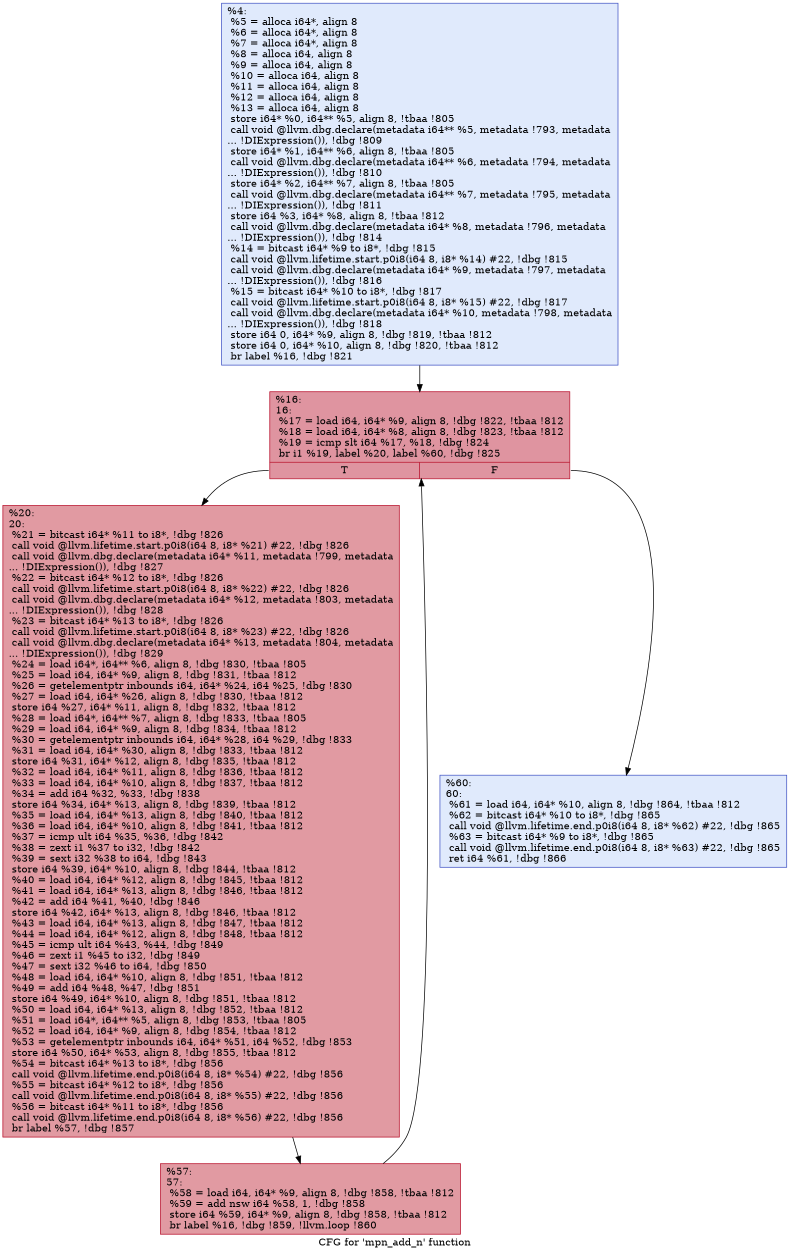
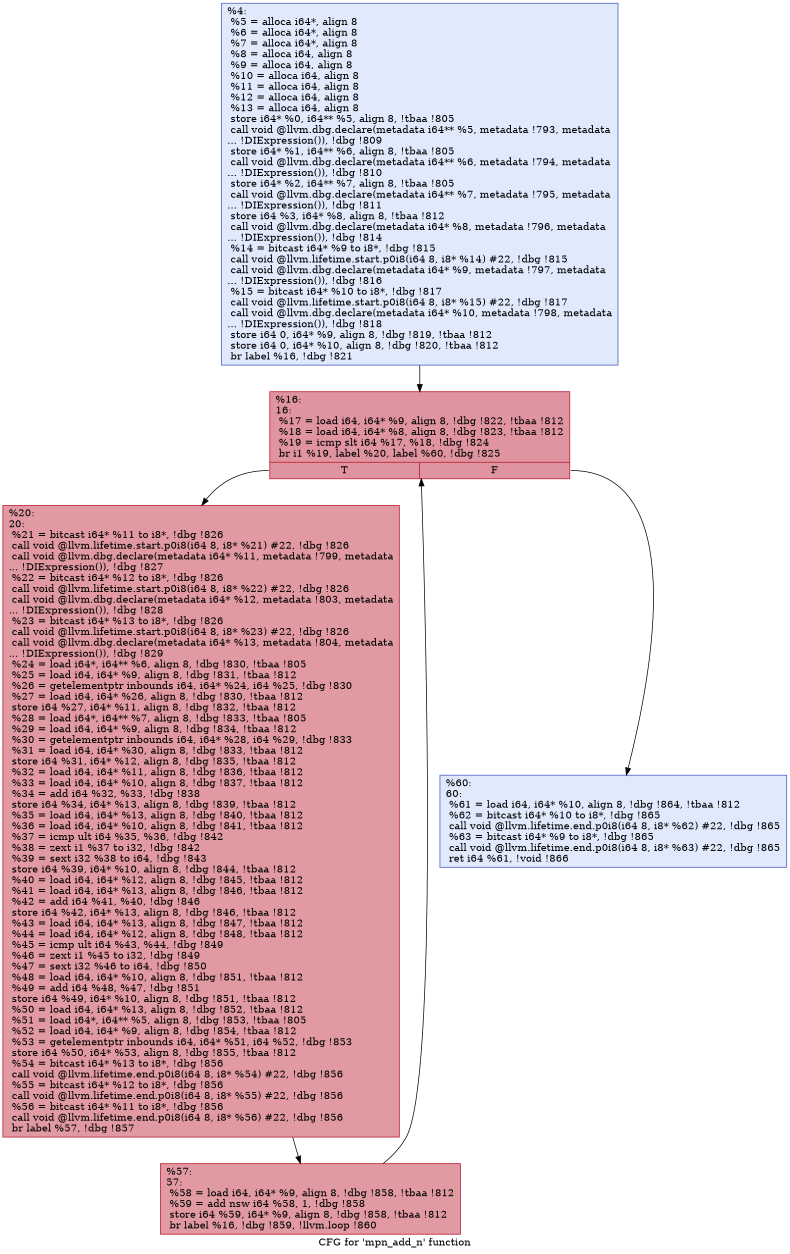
  digraph {
    label="CFG for 'mpn_add_n' function"
    node [color="#b70d28ff" fillcolor="#b9d0f970" shape=record style=filled]
    n1 [color="#3d50c3ff" label="{%4:\l  %5 = alloca i64*, align 8\l  %6 = alloca i64*, align 8\l  %7 = alloca i64*, align 8\l  %8 = alloca i64, align 8\l  %9 = alloca i64, align 8\l  %10 = alloca i64, align 8\l  %11 = alloca i64, align 8\l  %12 = alloca i64, align 8\l  %13 = alloca i64, align 8\l  store i64* %0, i64** %5, align 8, !tbaa !805\l  call void @llvm.dbg.declare(metadata i64** %5, metadata !793, metadata\l... !DIExpression()), !dbg !809\l  store i64* %1, i64** %6, align 8, !tbaa !805\l  call void @llvm.dbg.declare(metadata i64** %6, metadata !794, metadata\l... !DIExpression()), !dbg !810\l  store i64* %2, i64** %7, align 8, !tbaa !805\l  call void @llvm.dbg.declare(metadata i64** %7, metadata !795, metadata\l... !DIExpression()), !dbg !811\l  store i64 %3, i64* %8, align 8, !tbaa !812\l  call void @llvm.dbg.declare(metadata i64* %8, metadata !796, metadata\l... !DIExpression()), !dbg !814\l  %14 = bitcast i64* %9 to i8*, !dbg !815\l  call void @llvm.lifetime.start.p0i8(i64 8, i8* %14) #22, !dbg !815\l  call void @llvm.dbg.declare(metadata i64* %9, metadata !797, metadata\l... !DIExpression()), !dbg !816\l  %15 = bitcast i64* %10 to i8*, !dbg !817\l  call void @llvm.lifetime.start.p0i8(i64 8, i8* %15) #22, !dbg !817\l  call void @llvm.dbg.declare(metadata i64* %10, metadata !798, metadata\l... !DIExpression()), !dbg !818\l  store i64 0, i64* %9, align 8, !dbg !819, !tbaa !812\l  store i64 0, i64* %10, align 8, !dbg !820, !tbaa !812\l  br label %16, !dbg !821\l}"]
    n2 [fillcolor="#b70d2870" label="{%16:\l16:                                               \l  %17 = load i64, i64* %9, align 8, !dbg !822, !tbaa !812\l  %18 = load i64, i64* %8, align 8, !dbg !823, !tbaa !812\l  %19 = icmp slt i64 %17, %18, !dbg !824\l  br i1 %19, label %20, label %60, !dbg !825\l|{<s0>T|<s1>F}}"]
    n3 [fillcolor="#bb1b2c70" label="{%20:\l20:                                               \l  %21 = bitcast i64* %11 to i8*, !dbg !826\l  call void @llvm.lifetime.start.p0i8(i64 8, i8* %21) #22, !dbg !826\l  call void @llvm.dbg.declare(metadata i64* %11, metadata !799, metadata\l... !DIExpression()), !dbg !827\l  %22 = bitcast i64* %12 to i8*, !dbg !826\l  call void @llvm.lifetime.start.p0i8(i64 8, i8* %22) #22, !dbg !826\l  call void @llvm.dbg.declare(metadata i64* %12, metadata !803, metadata\l... !DIExpression()), !dbg !828\l  %23 = bitcast i64* %13 to i8*, !dbg !826\l  call void @llvm.lifetime.start.p0i8(i64 8, i8* %23) #22, !dbg !826\l  call void @llvm.dbg.declare(metadata i64* %13, metadata !804, metadata\l... !DIExpression()), !dbg !829\l  %24 = load i64*, i64** %6, align 8, !dbg !830, !tbaa !805\l  %25 = load i64, i64* %9, align 8, !dbg !831, !tbaa !812\l  %26 = getelementptr inbounds i64, i64* %24, i64 %25, !dbg !830\l  %27 = load i64, i64* %26, align 8, !dbg !830, !tbaa !812\l  store i64 %27, i64* %11, align 8, !dbg !832, !tbaa !812\l  %28 = load i64*, i64** %7, align 8, !dbg !833, !tbaa !805\l  %29 = load i64, i64* %9, align 8, !dbg !834, !tbaa !812\l  %30 = getelementptr inbounds i64, i64* %28, i64 %29, !dbg !833\l  %31 = load i64, i64* %30, align 8, !dbg !833, !tbaa !812\l  store i64 %31, i64* %12, align 8, !dbg !835, !tbaa !812\l  %32 = load i64, i64* %11, align 8, !dbg !836, !tbaa !812\l  %33 = load i64, i64* %10, align 8, !dbg !837, !tbaa !812\l  %34 = add i64 %32, %33, !dbg !838\l  store i64 %34, i64* %13, align 8, !dbg !839, !tbaa !812\l  %35 = load i64, i64* %13, align 8, !dbg !840, !tbaa !812\l  %36 = load i64, i64* %10, align 8, !dbg !841, !tbaa !812\l  %37 = icmp ult i64 %35, %36, !dbg !842\l  %38 = zext i1 %37 to i32, !dbg !842\l  %39 = sext i32 %38 to i64, !dbg !843\l  store i64 %39, i64* %10, align 8, !dbg !844, !tbaa !812\l  %40 = load i64, i64* %12, align 8, !dbg !845, !tbaa !812\l  %41 = load i64, i64* %13, align 8, !dbg !846, !tbaa !812\l  %42 = add i64 %41, %40, !dbg !846\l  store i64 %42, i64* %13, align 8, !dbg !846, !tbaa !812\l  %43 = load i64, i64* %13, align 8, !dbg !847, !tbaa !812\l  %44 = load i64, i64* %12, align 8, !dbg !848, !tbaa !812\l  %45 = icmp ult i64 %43, %44, !dbg !849\l  %46 = zext i1 %45 to i32, !dbg !849\l  %47 = sext i32 %46 to i64, !dbg !850\l  %48 = load i64, i64* %10, align 8, !dbg !851, !tbaa !812\l  %49 = add i64 %48, %47, !dbg !851\l  store i64 %49, i64* %10, align 8, !dbg !851, !tbaa !812\l  %50 = load i64, i64* %13, align 8, !dbg !852, !tbaa !812\l  %51 = load i64*, i64** %5, align 8, !dbg !853, !tbaa !805\l  %52 = load i64, i64* %9, align 8, !dbg !854, !tbaa !812\l  %53 = getelementptr inbounds i64, i64* %51, i64 %52, !dbg !853\l  store i64 %50, i64* %53, align 8, !dbg !855, !tbaa !812\l  %54 = bitcast i64* %13 to i8*, !dbg !856\l  call void @llvm.lifetime.end.p0i8(i64 8, i8* %54) #22, !dbg !856\l  %55 = bitcast i64* %12 to i8*, !dbg !856\l  call void @llvm.lifetime.end.p0i8(i64 8, i8* %55) #22, !dbg !856\l  %56 = bitcast i64* %11 to i8*, !dbg !856\l  call void @llvm.lifetime.end.p0i8(i64 8, i8* %56) #22, !dbg !856\l  br label %57, !dbg !857\l}"]
-   n4 [color="#3d50c3ff" label="{%60:\l60:                                               \l  %61 = load i64, i64* %10, align 8, !dbg !864, !tbaa !812\l  %62 = bitcast i64* %10 to i8*, !dbg !865\l  call void @llvm.lifetime.end.p0i8(i64 8, i8* %62) #22, !dbg !865\l  %63 = bitcast i64* %9 to i8*, !dbg !865\l  call void @llvm.lifetime.end.p0i8(i64 8, i8* %63) #22, !dbg !865\l  ret i64 %61, !dbg !866\l}"]
+   n4 [color="#3d50c3ff" label="{%60:\l60:                                               \l  %61 = load i64, i64* %10, align 8, !dbg !864, !tbaa !812\l  %62 = bitcast i64* %10 to i8*, !dbg !865\l  call void @llvm.lifetime.end.p0i8(i64 8, i8* %62) #22, !dbg !865\l  %63 = bitcast i64* %9 to i8*, !dbg !865\l  call void @llvm.lifetime.end.p0i8(i64 8, i8* %63) #22, !dbg !865\l  ret i64 %61, !void !866\l}"]
    n5 [fillcolor="#bb1b2c70" label="{%57:\l57:                                               \l  %58 = load i64, i64* %9, align 8, !dbg !858, !tbaa !812\l  %59 = add nsw i64 %58, 1, !dbg !858\l  store i64 %59, i64* %9, align 8, !dbg !858, !tbaa !812\l  br label %16, !dbg !859, !llvm.loop !860\l}"]
    n1 -> n2
    n2 -> n3 [tailport=s0]
    n2 -> n4 [tailport=s1]
    n3 -> n5
    n5 -> n2
  }
